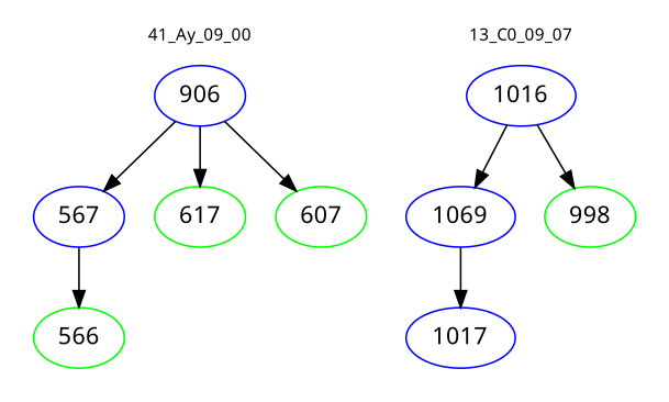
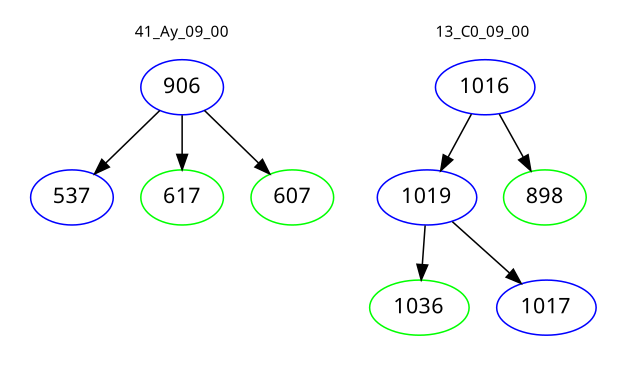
  digraph {
    fontname="Noto Sans"
    node [color=blue fontname="Noto Sans"]
    edge [color=black fontname="Noto Sans"]
    n1 [label=906]
-   n2 [label=567]
+   n2 [label=537]
    n3 [color=green label=617]
    n4 [color=green label=607]
-   n5 [color=green label=566]
-   n6 [label=1069]
+   n6 [label=1019]
    n7 [label=1016]
+   n8 [color=green label=1036]
    n9 [label=1017]
-   n10 [color=green label=998]
+   n10 [color=green label=898]
    subgraph cluster_1 {
      color=white
      fontsize=10
      label="41_Ay_09_00"
      n1
      n2
      n3
      n4
-     n5
    }
    subgraph cluster_2 {
      color=white
      fontsize=10
-     label="13_C0_09_07"
+     label="13_C0_09_00"
      n6
      n7
+     n8
      n9
      n10
    }
    n1 -> n2
    n1 -> n3
    n1 -> n4
-   n2 -> n5
+   n6 -> n8
    n6 -> n9
    n7 -> n6
    n7 -> n10
  }
